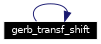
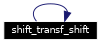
  digraph {
    rankdir=LR
-   n1 [color=white fillcolor=black fontcolor=white fontname=Helvetica fontsize=10 height=0.2 label=gerb_transf_shift shape=record style=filled width=0.4]
+   n1 [color=white fillcolor=black fontcolor=white fontname=Helvetica fontsize=10 height=0.2 label=shift_transf_shift shape=record style=filled width=0.4]
    n1 -> n1 [color=midnightblue fontname=Helvetica fontsize=10 labelfontname=Helvetica labelfontsize=10 style=solid]
  }
